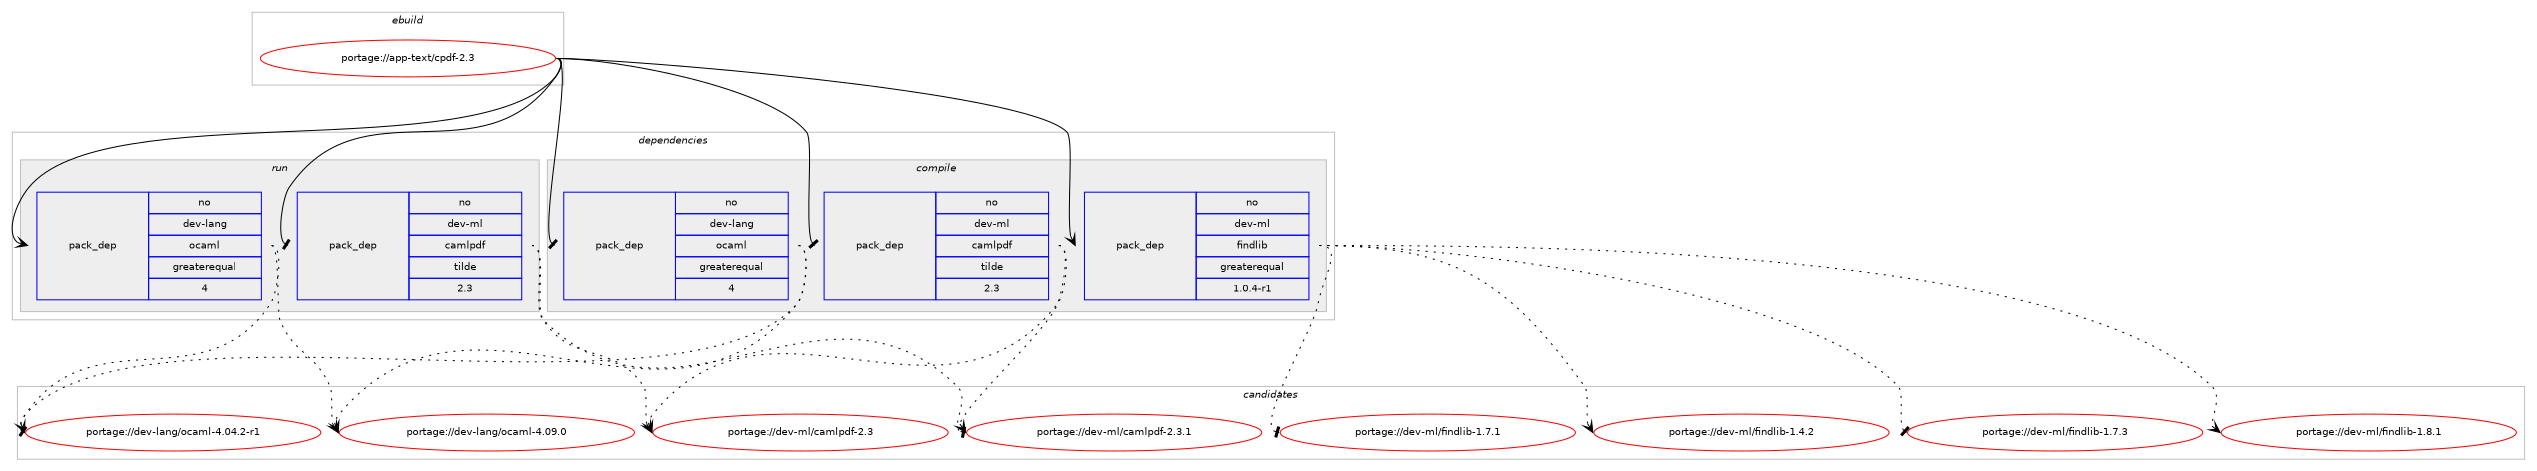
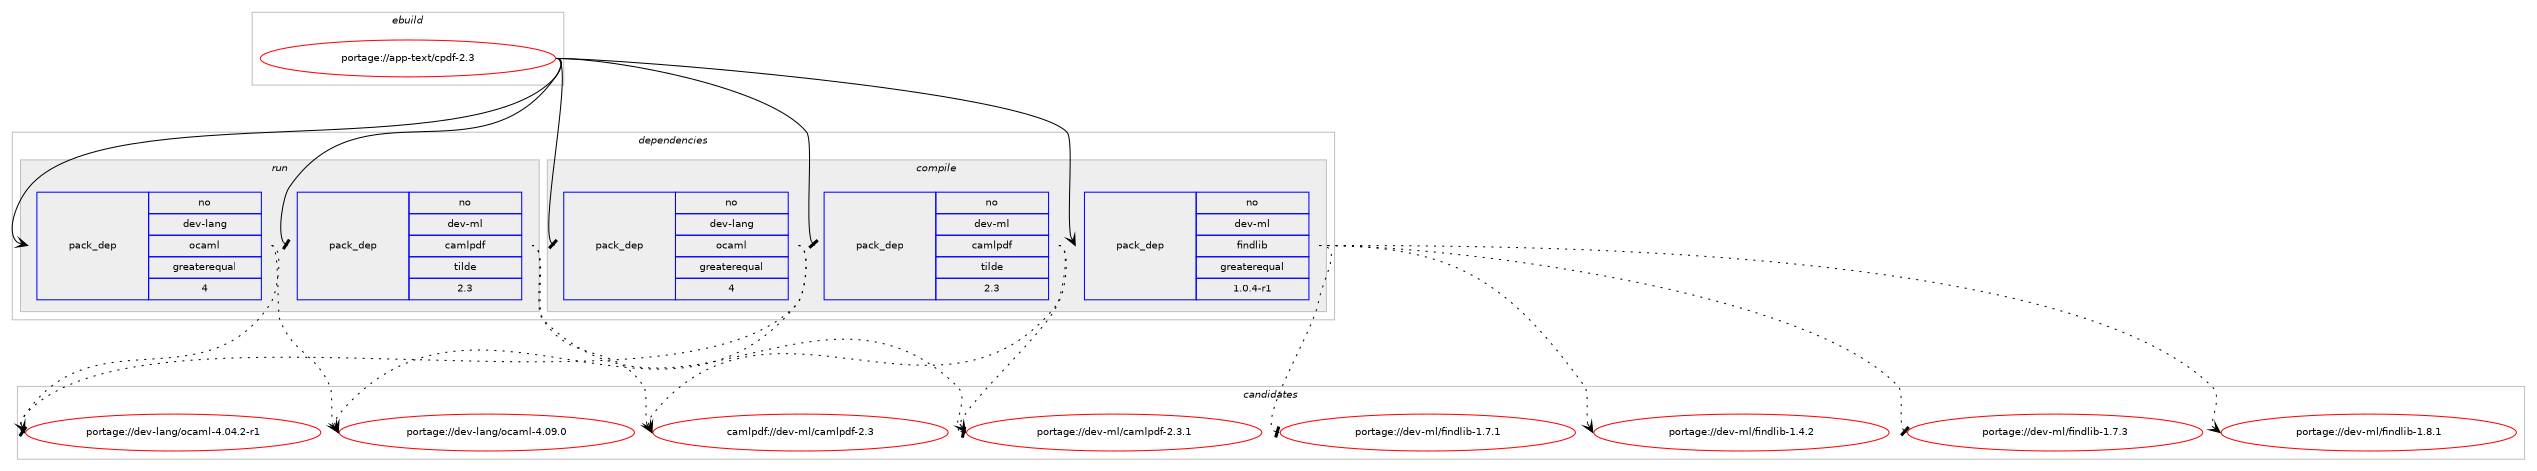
  digraph {
    compound=true
    concentrate=true
    fontname=Helvetica
    fontsize=10
    newrank=true
    rankdir=TB
    ranksep=1.5
    node [color=red fontname=Helvetica fontsize=10]
    edge [arrowhead=vee headport=w style=dotted tailport=e weight=100]
    n1 [label="portage://app-text/cpdf-2.3" width=4]
    n2 [color=blue label=<<TABLE BORDER="0" CELLBORDER="1" CELLSPACING="0" CELLPADDING="4" WIDTH="220"><TR><TD ROWSPAN="6" CELLPADDING="30">pack_dep</TD></TR><TR><TD WIDTH="110">no</TD></TR><TR><TD>dev-lang</TD></TR><TR><TD>ocaml</TD></TR><TR><TD>greaterequal</TD></TR><TR><TD>4</TD></TR></TABLE>> shape=none]
    n3 [color=blue label=<<TABLE BORDER="0" CELLBORDER="1" CELLSPACING="0" CELLPADDING="4" WIDTH="220"><TR><TD ROWSPAN="6" CELLPADDING="30">pack_dep</TD></TR><TR><TD WIDTH="110">no</TD></TR><TR><TD>dev-ml</TD></TR><TR><TD>camlpdf</TD></TR><TR><TD>tilde</TD></TR><TR><TD>2.3</TD></TR></TABLE>> shape=none]
    n4 [color=blue label=<<TABLE BORDER="0" CELLBORDER="1" CELLSPACING="0" CELLPADDING="4" WIDTH="220"><TR><TD ROWSPAN="6" CELLPADDING="30">pack_dep</TD></TR><TR><TD WIDTH="110">no</TD></TR><TR><TD>dev-ml</TD></TR><TR><TD>findlib</TD></TR><TR><TD>greaterequal</TD></TR><TR><TD>1.0.4-r1</TD></TR></TABLE>> shape=none]
    n5 [color=blue label=<<TABLE BORDER="0" CELLBORDER="1" CELLSPACING="0" CELLPADDING="4" WIDTH="220"><TR><TD ROWSPAN="6" CELLPADDING="30">pack_dep</TD></TR><TR><TD WIDTH="110">no</TD></TR><TR><TD>dev-lang</TD></TR><TR><TD>ocaml</TD></TR><TR><TD>greaterequal</TD></TR><TR><TD>4</TD></TR></TABLE>> shape=none]
    n6 [color=blue label=<<TABLE BORDER="0" CELLBORDER="1" CELLSPACING="0" CELLPADDING="4" WIDTH="220"><TR><TD ROWSPAN="6" CELLPADDING="30">pack_dep</TD></TR><TR><TD WIDTH="110">no</TD></TR><TR><TD>dev-ml</TD></TR><TR><TD>camlpdf</TD></TR><TR><TD>tilde</TD></TR><TR><TD>2.3</TD></TR></TABLE>> shape=none]
    n7 [label="portage://dev-lang/ocaml-4.09.0" width=4]
    n8 [label="portage://dev-lang/ocaml-4.04.2-r1" width=4]
    n9 [label="portage://dev-ml/camlpdf-2.3.1" width=4]
-   n10 [label="portage://dev-ml/camlpdf-2.3" width=4]
+   n10 [label="camlpdf://dev-ml/camlpdf-2.3" width=4]
    n11 [label="portage://dev-ml/findlib-1.8.1" width=4]
    n12 [label="portage://dev-ml/findlib-1.7.3" width=4]
    n13 [label="portage://dev-ml/findlib-1.4.2" width=4]
    n14 [label="portage://dev-ml/findlib-1.7.1" width=4]
    subgraph cluster_1 {
      color=gray
      label=<<i>ebuild</i>>
      n1
    }
    subgraph cluster_2 {
      color=gray
      label=<<i>dependencies</i>>
      subgraph cluster_3 {
        color=gray
        fillcolor="#eeeeee"
        label=<<i>compile</i>>
        style=filled
        subgraph sub_4 {
          color=gray
          fillcolor="#eeeeee"
          label=<<i>compile</i>>
          style=filled
          n2
        }
        subgraph sub_5 {
          color=gray
          fillcolor="#eeeeee"
          label=<<i>compile</i>>
          style=filled
          n3
        }
        subgraph sub_6 {
          color=gray
          fillcolor="#eeeeee"
          label=<<i>compile</i>>
          style=filled
          n4
        }
      }
      subgraph cluster_7 {
        color=gray
        fillcolor="#eeeeee"
        label=<<i>compile and run</i>>
        style=filled
      }
      subgraph cluster_8 {
        color=gray
        fillcolor="#eeeeee"
        label=<<i>run</i>>
        style=filled
        subgraph sub_9 {
          color=gray
          fillcolor="#eeeeee"
          label=<<i>run</i>>
          style=filled
          n5
        }
        subgraph sub_10 {
          color=gray
          fillcolor="#eeeeee"
          label=<<i>run</i>>
          style=filled
          n6
        }
      }
    }
    subgraph cluster_11 {
      color=gray
      label=<<i>candidates</i>>
      rank=same
      subgraph sub_12 {
        color=black
        label=<<i>candidates</i>>
        nodesep=1
        rank=same
        n7
        n8
      }
      subgraph sub_13 {
        color=black
        label=<<i>candidates</i>>
        nodesep=1
        rank=same
        n9
        n10
      }
      subgraph sub_14 {
        color=black
        label=<<i>candidates</i>>
        nodesep=1
        rank=same
        n11
        n12
        n13
        n14
      }
      subgraph sub_15 {
        color=black
        label=<<i>candidates</i>>
        nodesep=1
        rank=same
        n7
        n8
      }
      subgraph sub_16 {
        color=black
        label=<<i>candidates</i>>
        nodesep=1
        rank=same
        n9
        n10
      }
    }
    n1 -> n2 [arrowhead=tee style=solid weight=20]
    n1 -> n3 [arrowhead=tee style=solid weight=20]
    n1 -> n4 [style=solid weight=20]
    n1 -> n5 [style=solid weight=20]
    n1 -> n6 [arrowhead=tee style=solid weight=20]
    n2 -> n7
    n2 -> n8
    n3 -> n9
    n3 -> n10
    n4 -> n11
    n4 -> n12 [arrowhead=tee]
    n4 -> n13
    n4 -> n14 [arrowhead=tee]
    n5 -> n7
    n5 -> n8 [arrowhead=tee]
    n6 -> n9 [arrowhead=tee]
    n6 -> n10
  }
